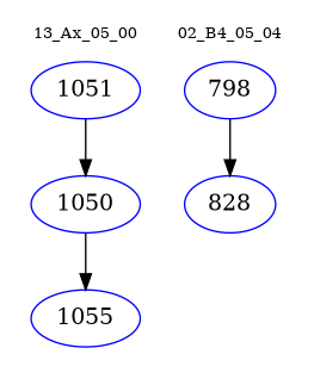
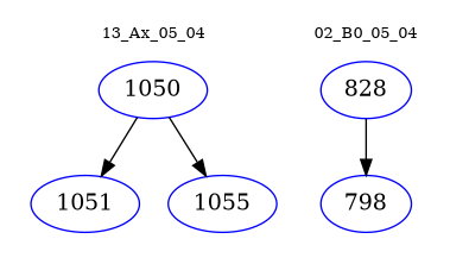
  digraph {
    node [color=blue]
    edge [color=black]
    n1 [label=1051]
    n2 [label=1050]
    n3 [label=1055]
    n4 [label=798]
    n5 [label=828]
    subgraph cluster_1 {
      color=white
      fontsize=10
-     label="13_Ax_05_00"
+     label="13_Ax_05_04"
      n1
      n2
      n3
    }
    subgraph cluster_2 {
      color=white
      fontsize=10
-     label="02_B4_05_04"
+     label="02_B0_05_04"
      n4
      n5
    }
-   n1 -> n2
+   n2 -> n1
    n2 -> n3
-   n4 -> n5
+   n5 -> n4
  }
